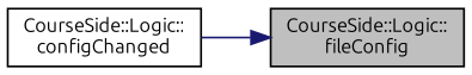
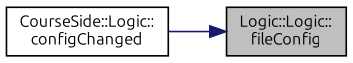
  digraph {
    rankdir=RL
    fontname=Ubuntu
    node [color=black fontname=Ubuntu fontsize=10 shape=record style=filled]
-   n1 [fillcolor=grey75 fontcolor=black height=0.2 label="CourseSide::Logic::\lfileConfig" width=0.4]
+   n1 [fillcolor=grey75 fontcolor=black height=0.2 label="Logic::Logic::\lfileConfig" width=0.4]
    n2 [fillcolor=white height=0.2 label="CourseSide::Logic::\lconfigChanged" width=0.4]
    n1 -> n2 [color=midnightblue dir=back fontname=Ubuntu fontsize=10 labelfontname=Helvetica labelfontsize=10 style=solid]
  }
